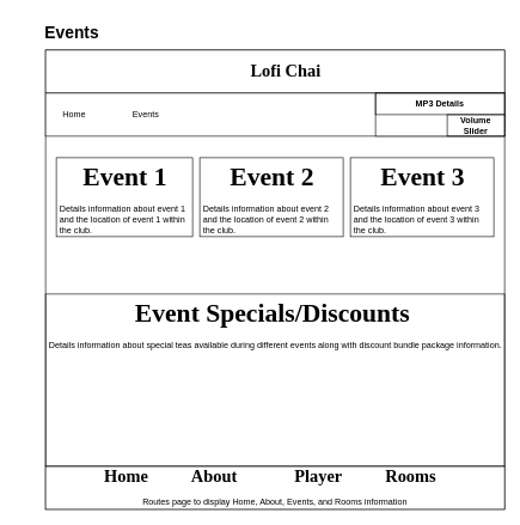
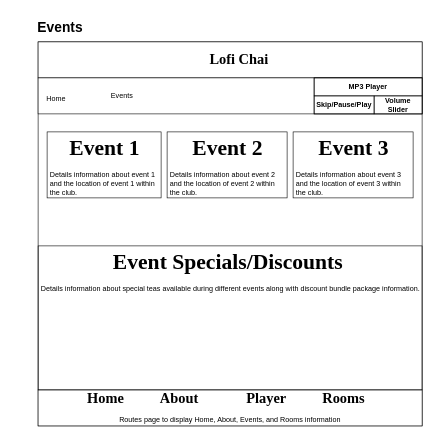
  <mxCell id="0" />
  <mxCell id="1" parent="0" />
  <mxCell id="2" value="" style="whiteSpace=wrap;html=1;aspect=fixed;" vertex="1" parent="1"><mxGeometry x="63" y="69" width="640" height="640" as="geometry" /></mxCell>
  <mxCell id="3" value="" style="rounded=0;whiteSpace=wrap;html=1;" vertex="1" parent="1"><mxGeometry x="63" y="69" width="640" height="60" as="geometry" /></mxCell>
  <mxCell id="4" value="&lt;font style=&quot;font-size: 24px&quot; face=&quot;NiteClub&quot; data-font-src=&quot;https://www.dafont.com/nite-club.font&quot;&gt;&lt;b&gt;Lofi Chai&lt;/b&gt;&lt;/font&gt;" style="text;html=1;strokeColor=none;fillColor=none;align=center;verticalAlign=middle;whiteSpace=wrap;rounded=0;" vertex="1" parent="1"><mxGeometry x="343" y="79" width="110" height="40" as="geometry" /></mxCell>
  <mxCell id="5" value="" style="rounded=0;whiteSpace=wrap;html=1;" vertex="1" parent="1"><mxGeometry x="63" y="129" width="640" height="60" as="geometry" /></mxCell>
- <mxCell id="6" value="Home" style="text;html=1;strokeColor=none;fillColor=none;align=center;verticalAlign=middle;whiteSpace=wrap;rounded=0;" vertex="1" parent="1"><mxGeometry x="83" y="149" width="40" height="20" as="geometry" /></mxCell>
+ <mxCell id="6" value="Home" style="text;html=1;strokeColor=none;fillColor=none;align=center;verticalAlign=middle;whiteSpace=wrap;rounded=0;" vertex="1" parent="1"><mxGeometry x="73" y="154" width="40" height="20" as="geometry" /></mxCell>
  <mxCell id="7" value="Events" style="text;html=1;strokeColor=none;fillColor=none;align=center;verticalAlign=middle;whiteSpace=wrap;rounded=0;" vertex="1" parent="1"><mxGeometry x="183" y="149" width="40" height="20" as="geometry" /></mxCell>
  <mxCell id="8" value="" style="rounded=0;whiteSpace=wrap;html=1;" vertex="1" parent="1"><mxGeometry x="63" y="649" width="640" height="60" as="geometry" /></mxCell>
  <mxCell id="9" value="&lt;b&gt;&lt;font style=&quot;font-size: 24px&quot;&gt;&amp;nbsp; &amp;nbsp; &amp;nbsp; &amp;nbsp; &amp;nbsp; &amp;nbsp; &lt;font face=&quot;NiteClub&quot; data-font-src=&quot;https://www.dafont.com/nite-club.font&quot;&gt;Home&lt;/font&gt;&amp;nbsp; &amp;nbsp; &amp;nbsp; &amp;nbsp; &amp;nbsp;&lt;font face=&quot;NiteClub&quot; data-font-src=&quot;https://www.dafont.com/nite-club.font&quot;&gt;About&lt;/font&gt;&amp;nbsp; &amp;nbsp; &amp;nbsp; &amp;nbsp; &amp;nbsp; &amp;nbsp;&amp;nbsp;&lt;font face=&quot;NiteClub&quot; data-font-src=&quot;https://www.dafont.com/nite-club.font&quot;&gt;Player&lt;/font&gt;&amp;nbsp; &amp;nbsp; &amp;nbsp; &amp;nbsp; &amp;nbsp;&lt;font face=&quot;NiteClub&quot; data-font-src=&quot;https://www.dafont.com/nite-club.font&quot;&gt;Rooms&lt;/font&gt;&amp;nbsp;&lt;/font&gt;&lt;/b&gt;" style="text;html=1;strokeColor=none;fillColor=none;align=left;verticalAlign=middle;whiteSpace=wrap;rounded=0;" vertex="1" parent="1"><mxGeometry x="63" y="649" width="640" height="30" as="geometry" /></mxCell>
  <mxCell id="10" value="Routes page to display Home, About, Events, and Rooms information" style="text;html=1;strokeColor=none;fillColor=none;align=center;verticalAlign=middle;whiteSpace=wrap;rounded=0;" vertex="1" parent="1"><mxGeometry x="63" y="689" width="640" height="20" as="geometry" /></mxCell>
  <mxCell id="11" value="" style="rounded=0;whiteSpace=wrap;html=1;" vertex="1" parent="1"><mxGeometry x="523" y="129" width="180" height="60" as="geometry" /></mxCell>
- <mxCell id="12" value="&lt;b&gt;MP3 Details&lt;/b&gt;" style="text;html=1;fillColor=none;align=center;verticalAlign=middle;whiteSpace=wrap;rounded=0;strokeColor=#000000;" vertex="1" parent="1"><mxGeometry x="523" y="129" width="180" height="30" as="geometry" /></mxCell>
+ <mxCell id="12" value="&lt;b&gt;MP3 Player&lt;/b&gt;" style="text;html=1;fillColor=none;align=center;verticalAlign=middle;whiteSpace=wrap;rounded=0;strokeColor=#000000;" vertex="1" parent="1"><mxGeometry x="523" y="129" width="180" height="30" as="geometry" /></mxCell>
+ <mxCell id="13" value="&lt;b&gt;Skip/Pause/Play&lt;/b&gt;" style="text;html=1;fillColor=none;align=center;verticalAlign=middle;whiteSpace=wrap;rounded=0;strokeColor=#000000;" vertex="1" parent="1"><mxGeometry x="523" y="159" width="100" height="30" as="geometry" /></mxCell>
  <mxCell id="14" value="&lt;b&gt;Volume Slider&lt;/b&gt;" style="text;html=1;fillColor=none;align=center;verticalAlign=middle;whiteSpace=wrap;rounded=0;strokeColor=#000000;" vertex="1" parent="1"><mxGeometry x="623" y="159" width="80" height="30" as="geometry" /></mxCell>
  <mxCell id="15" value="&lt;h1 style=&quot;text-align: center&quot;&gt;&lt;font face=&quot;niteclub&quot;&gt;&lt;span style=&quot;font-size: 36px&quot;&gt;Event 1&lt;/span&gt;&lt;/font&gt;&lt;/h1&gt;&lt;p&gt;Details information about event 1 and the location of event 1 within the club.&lt;/p&gt;" style="text;html=1;fillColor=none;spacing=5;spacingTop=-20;whiteSpace=wrap;overflow=hidden;rounded=0;strokeColor=#000000;" vertex="1" parent="1"><mxGeometry x="78" y="219" width="190" height="110" as="geometry" /></mxCell>
  <mxCell id="16" value="&lt;h1 style=&quot;text-align: center&quot;&gt;&lt;font face=&quot;niteclub&quot;&gt;&lt;span style=&quot;font-size: 36px&quot;&gt;Event 2&lt;/span&gt;&lt;/font&gt;&lt;/h1&gt;&lt;p&gt;Details information about event 2 and the location of event 2 within the club.&lt;/p&gt;" style="text;html=1;fillColor=none;spacing=5;spacingTop=-20;whiteSpace=wrap;overflow=hidden;rounded=0;strokeColor=#000000;" vertex="1" parent="1"><mxGeometry x="278" y="219" width="200" height="110" as="geometry" /></mxCell>
  <mxCell id="17" value="&lt;h1 style=&quot;text-align: center&quot;&gt;&lt;font face=&quot;niteclub&quot;&gt;&lt;span style=&quot;font-size: 36px&quot;&gt;Event 3&lt;/span&gt;&lt;/font&gt;&lt;/h1&gt;&lt;p&gt;Details information about event 3 and the location of event 3 within the club.&lt;/p&gt;" style="text;html=1;fillColor=none;spacing=5;spacingTop=-20;whiteSpace=wrap;overflow=hidden;rounded=0;strokeColor=#000000;" vertex="1" parent="1"><mxGeometry x="488" y="219" width="200" height="110" as="geometry" /></mxCell>
  <mxCell id="18" value="&lt;h1&gt;&amp;nbsp; &amp;nbsp; &amp;nbsp; &amp;nbsp; &amp;nbsp; &amp;nbsp; &amp;nbsp; &amp;nbsp; &amp;nbsp; &lt;font face=&quot;NiteClub&quot; data-font-src=&quot;https://www.dafont.com/nite-club.font&quot; style=&quot;font-size: 36px&quot;&gt;Event Specials/Discounts&lt;/font&gt;&lt;/h1&gt;&lt;p&gt;Details information about special teas available during different events along with discount bundle package information.&lt;/p&gt;" style="text;html=1;fillColor=none;spacing=5;spacingTop=-20;whiteSpace=wrap;overflow=hidden;rounded=0;strokeColor=#000000;" vertex="1" parent="1"><mxGeometry x="63" y="409" width="640" height="240" as="geometry" /></mxCell>
  <mxCell id="19" value="&lt;b&gt;&lt;font style=&quot;font-size: 23px&quot;&gt;Events&lt;/font&gt;&lt;/b&gt;" style="text;html=1;strokeColor=none;fillColor=none;align=center;verticalAlign=middle;whiteSpace=wrap;rounded=0;" vertex="1" parent="1"><mxGeometry x="20" y="20" width="160" height="50" as="geometry" /></mxCell>
